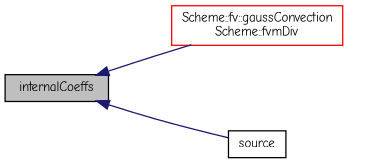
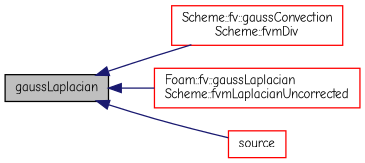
  digraph {
    fontname="Comic Neue"
    rankdir=LR
    node [color=black fontname="Comic Neue" fontsize=10 shape=record]
    edge [color=midnightblue dir=back fontname="Comic Neue" fontsize=10 labelfontname=Helvetica labelfontsize=10 style=solid]
-   n1 [fillcolor=grey75 fontcolor=black height=0.2 label=internalCoeffs style=filled width=0.4]
+   n1 [fillcolor=grey75 fontcolor=black height=0.2 label=gaussLaplacian style=filled width=0.4]
    n2 [color=red height=0.2 label="Scheme::fv::gaussConvection\lScheme::fvmDiv" width=0.4]
-   n4 [height=0.2 label=source width=0.4]
+   n3 [color=red height=0.2 label="Foam::fv::gaussLaplacian\lScheme::fvmLaplacianUncorrected" width=0.4]
+   n4 [color=red height=0.2 label=source width=0.4]
    n1 -> n2
+   n1 -> n3
    n1 -> n4
  }
